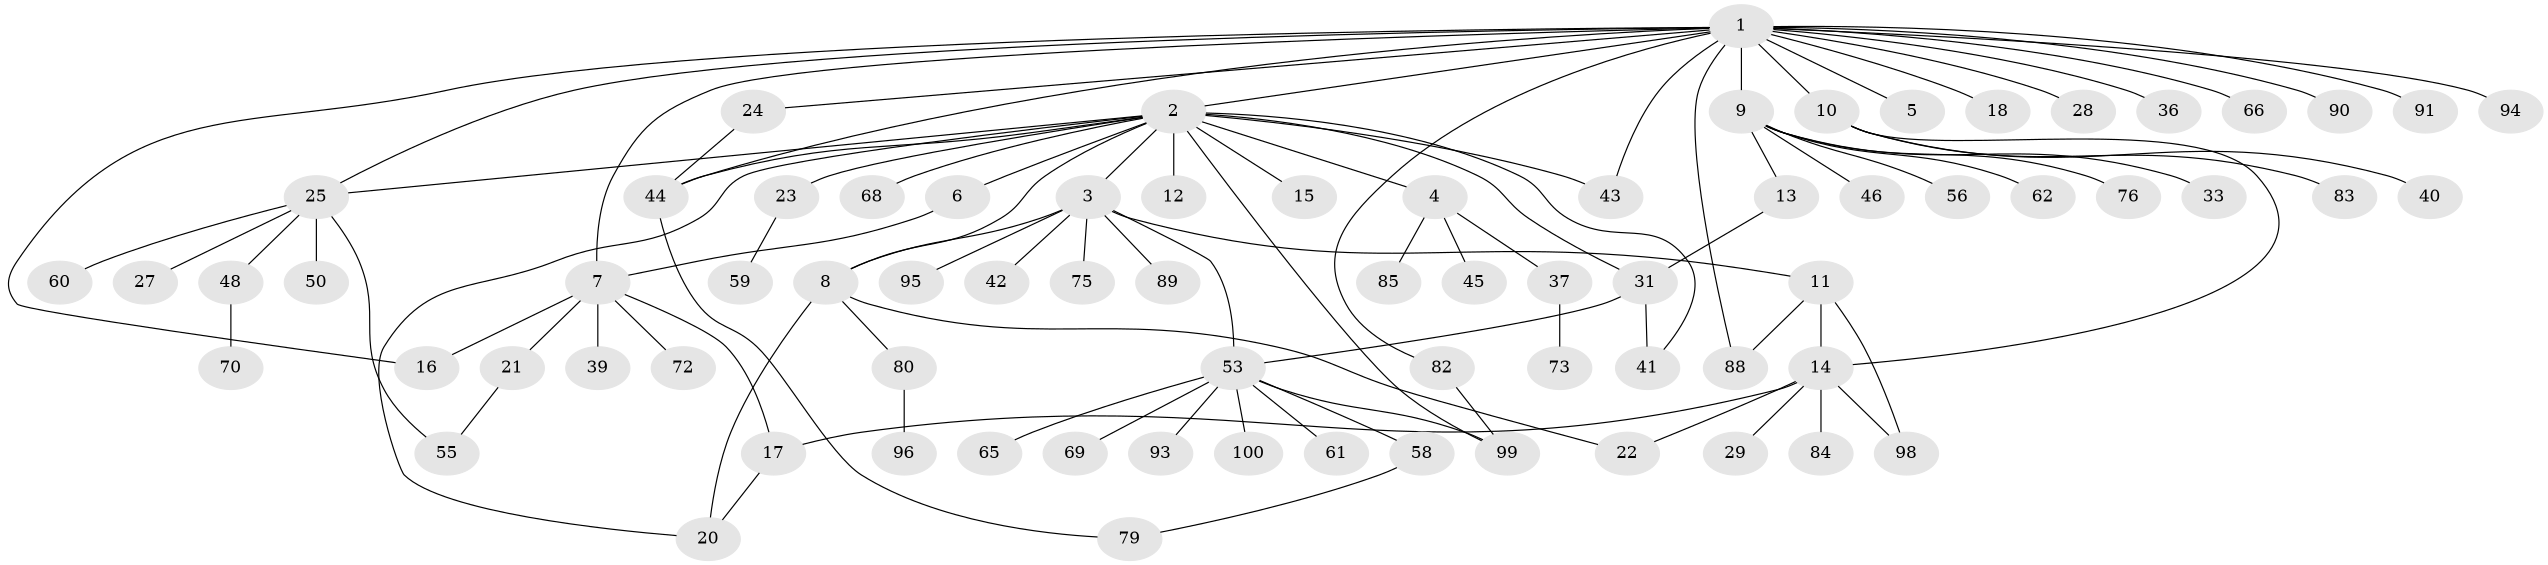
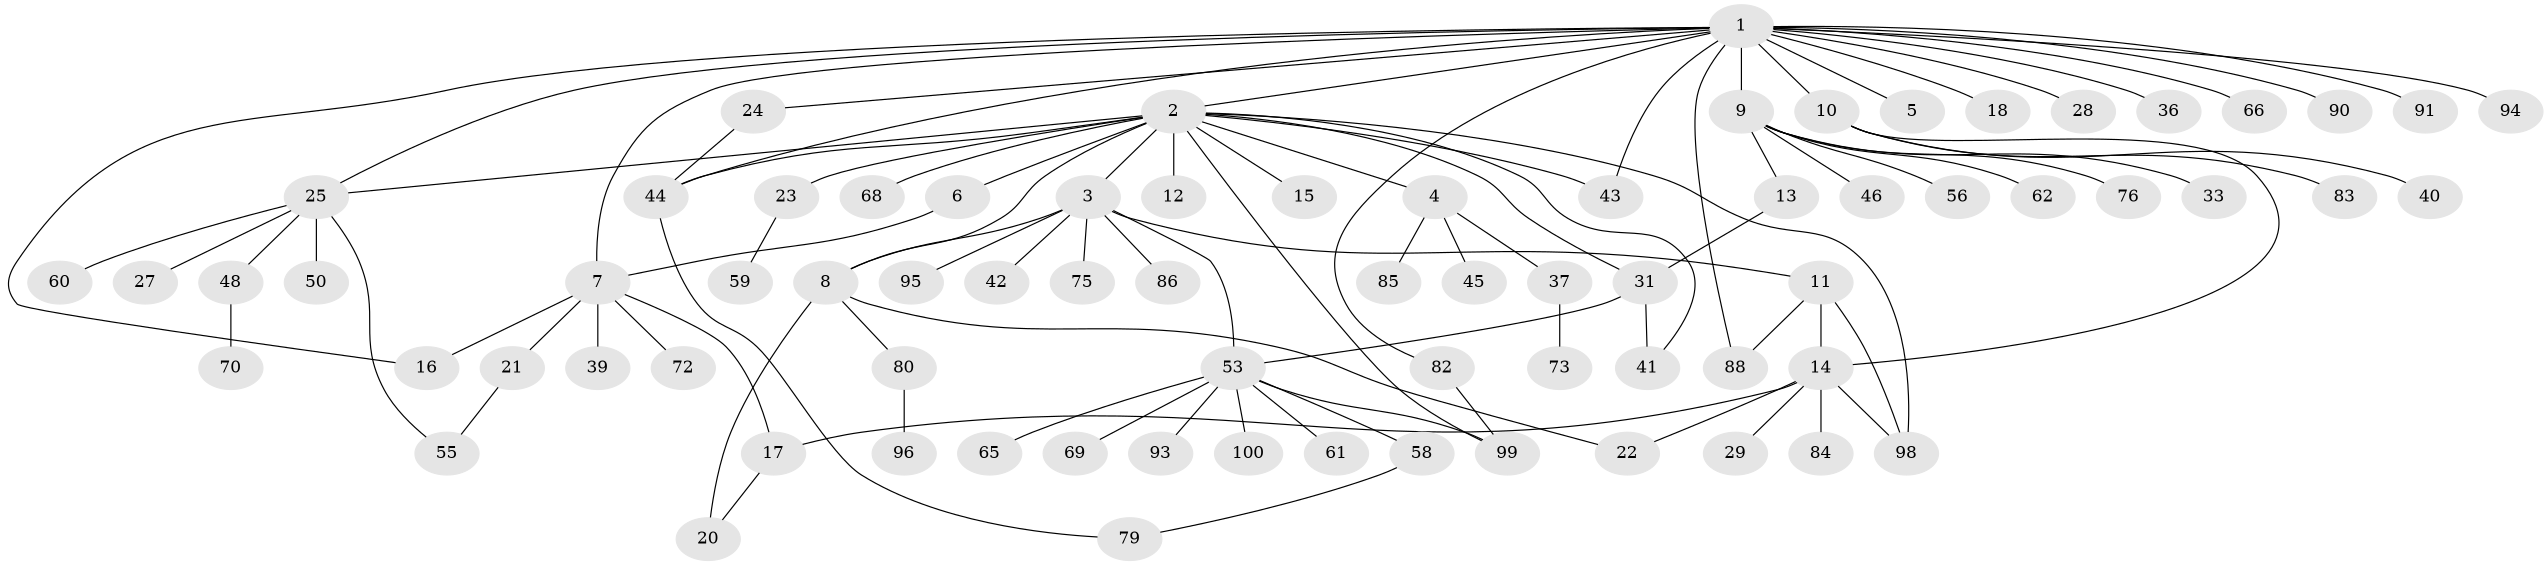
  graph {
    node [color=gray90 style=filled]
    1 [super="+26"]
    2 [super="+92"]
    5
    7 [super="+38"]
    9 [super="+49"]
    10 [super="+86"]
    16 [super="+30"]
    18
    24
    25 [super="+47"]
    28
    36
    44 [super="+67"]
    n14 [label=43]
    66
    82
    88
    90
    91
    94
    3 [super="+54"]
    4 [super="+32"]
    6
    8 [super="+81"]
    12
    15
    23 [super="+35"]
    31 [super="+34"]
    41 [super="+87"]
    68
    98
    99
    17 [super="+77"]
    21
    39
    72
    13
    33
    46
    56
    62
    76
    14 [super="+43"]
    40
    83
    55
    27
    48 [super="+78"]
    50
    60
    79
    11 [super="+19"]
    42
    53 [super="+57"]
    75
-   89
+   89 [label=86]
    95
    37
    45
    85
    20 [super="+52"]
    22 [super="+51"]
    80
    59
    58
    61 [super="+64"]
    65
    69
    93
    100
    73
    96
    29
    84
    70
    1 -- 2
    1 -- 5
    1 -- 7
    1 -- 9 [weight=3]
    1 -- 10
    1 -- 16
    1 -- 18
    1 -- 24
    1 -- 25
    1 -- 28
    1 -- 36
    1 -- 44 [weight=2]
    1 -- n14
    1 -- 66
    1 -- 82
    1 -- 88
    1 -- 90
    1 -- 91
    1 -- 94
    2 -- 25
    2 -- 44
    2 -- n14
    2 -- 3
    2 -- 4
    2 -- 6
    2 -- 8 [weight=2]
    2 -- 12
    2 -- 15
    2 -- 23
    2 -- 31 [weight=2]
    2 -- 41
    2 -- 68
-   2 -- 20
+   2 -- 98
    2 -- 99
    7 -- 16
    7 -- 17
    7 -- 21
    7 -- 39
    7 -- 72
    9 -- 13
    9 -- 33
    9 -- 46
    9 -- 56
    9 -- 62
    9 -- 76
    10 -- 14
    10 -- 40
    10 -- 83
    24 -- 44
    25 -- 55
    25 -- 27
    25 -- 48
    25 -- 50
    25 -- 60
    44 -- 79
    82 -- 99
    3 -- 8
    3 -- 11
    3 -- 42
    3 -- 53
    3 -- 75
    3 -- 89
    3 -- 95
    4 -- 37
    4 -- 45
    4 -- 85
    6 -- 7
    8 -- 20
    8 -- 22
    8 -- 80
    23 -- 59
    31 -- 41
    31 -- 53
    17 -- 20
    21 -- 55
    13 -- 31
    14 -- 98
    14 -- 17
    14 -- 22
    14 -- 29
    14 -- 84
    48 -- 70
    11 -- 88
    11 -- 98
    11 -- 14
    53 -- 99
    53 -- 58
    53 -- 61
    53 -- 65
    53 -- 69
    53 -- 93
    53 -- 100 [weight=2]
    37 -- 73
    80 -- 96
    58 -- 79
  }
